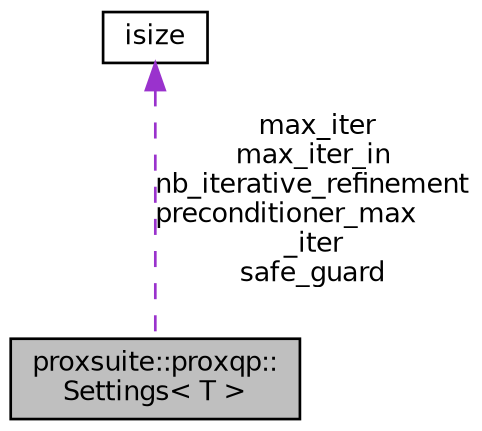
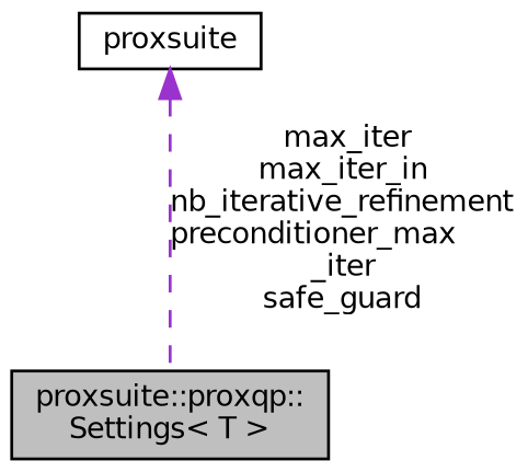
  digraph {
    node [color=black fontname=Helvetica fontsize=10 shape=record]
    n1 [fillcolor=grey75 fontcolor=black height=0.2 label="proxsuite::proxqp::\lSettings\< T \>" style=filled width=0.4]
-   n2 [height=0.2 label=isize width=0.4]
+   n2 [height=0.2 label=proxsuite width=0.4]
    n2 -> n1 [color=darkorchid3 dir=back fontname=Helvetica fontsize=10 label=" max_iter\nmax_iter_in\nnb_iterative_refinement\npreconditioner_max\l_iter\nsafe_guard" labelfontname=Helvetica labelfontsize=10 style=dashed]
  }
